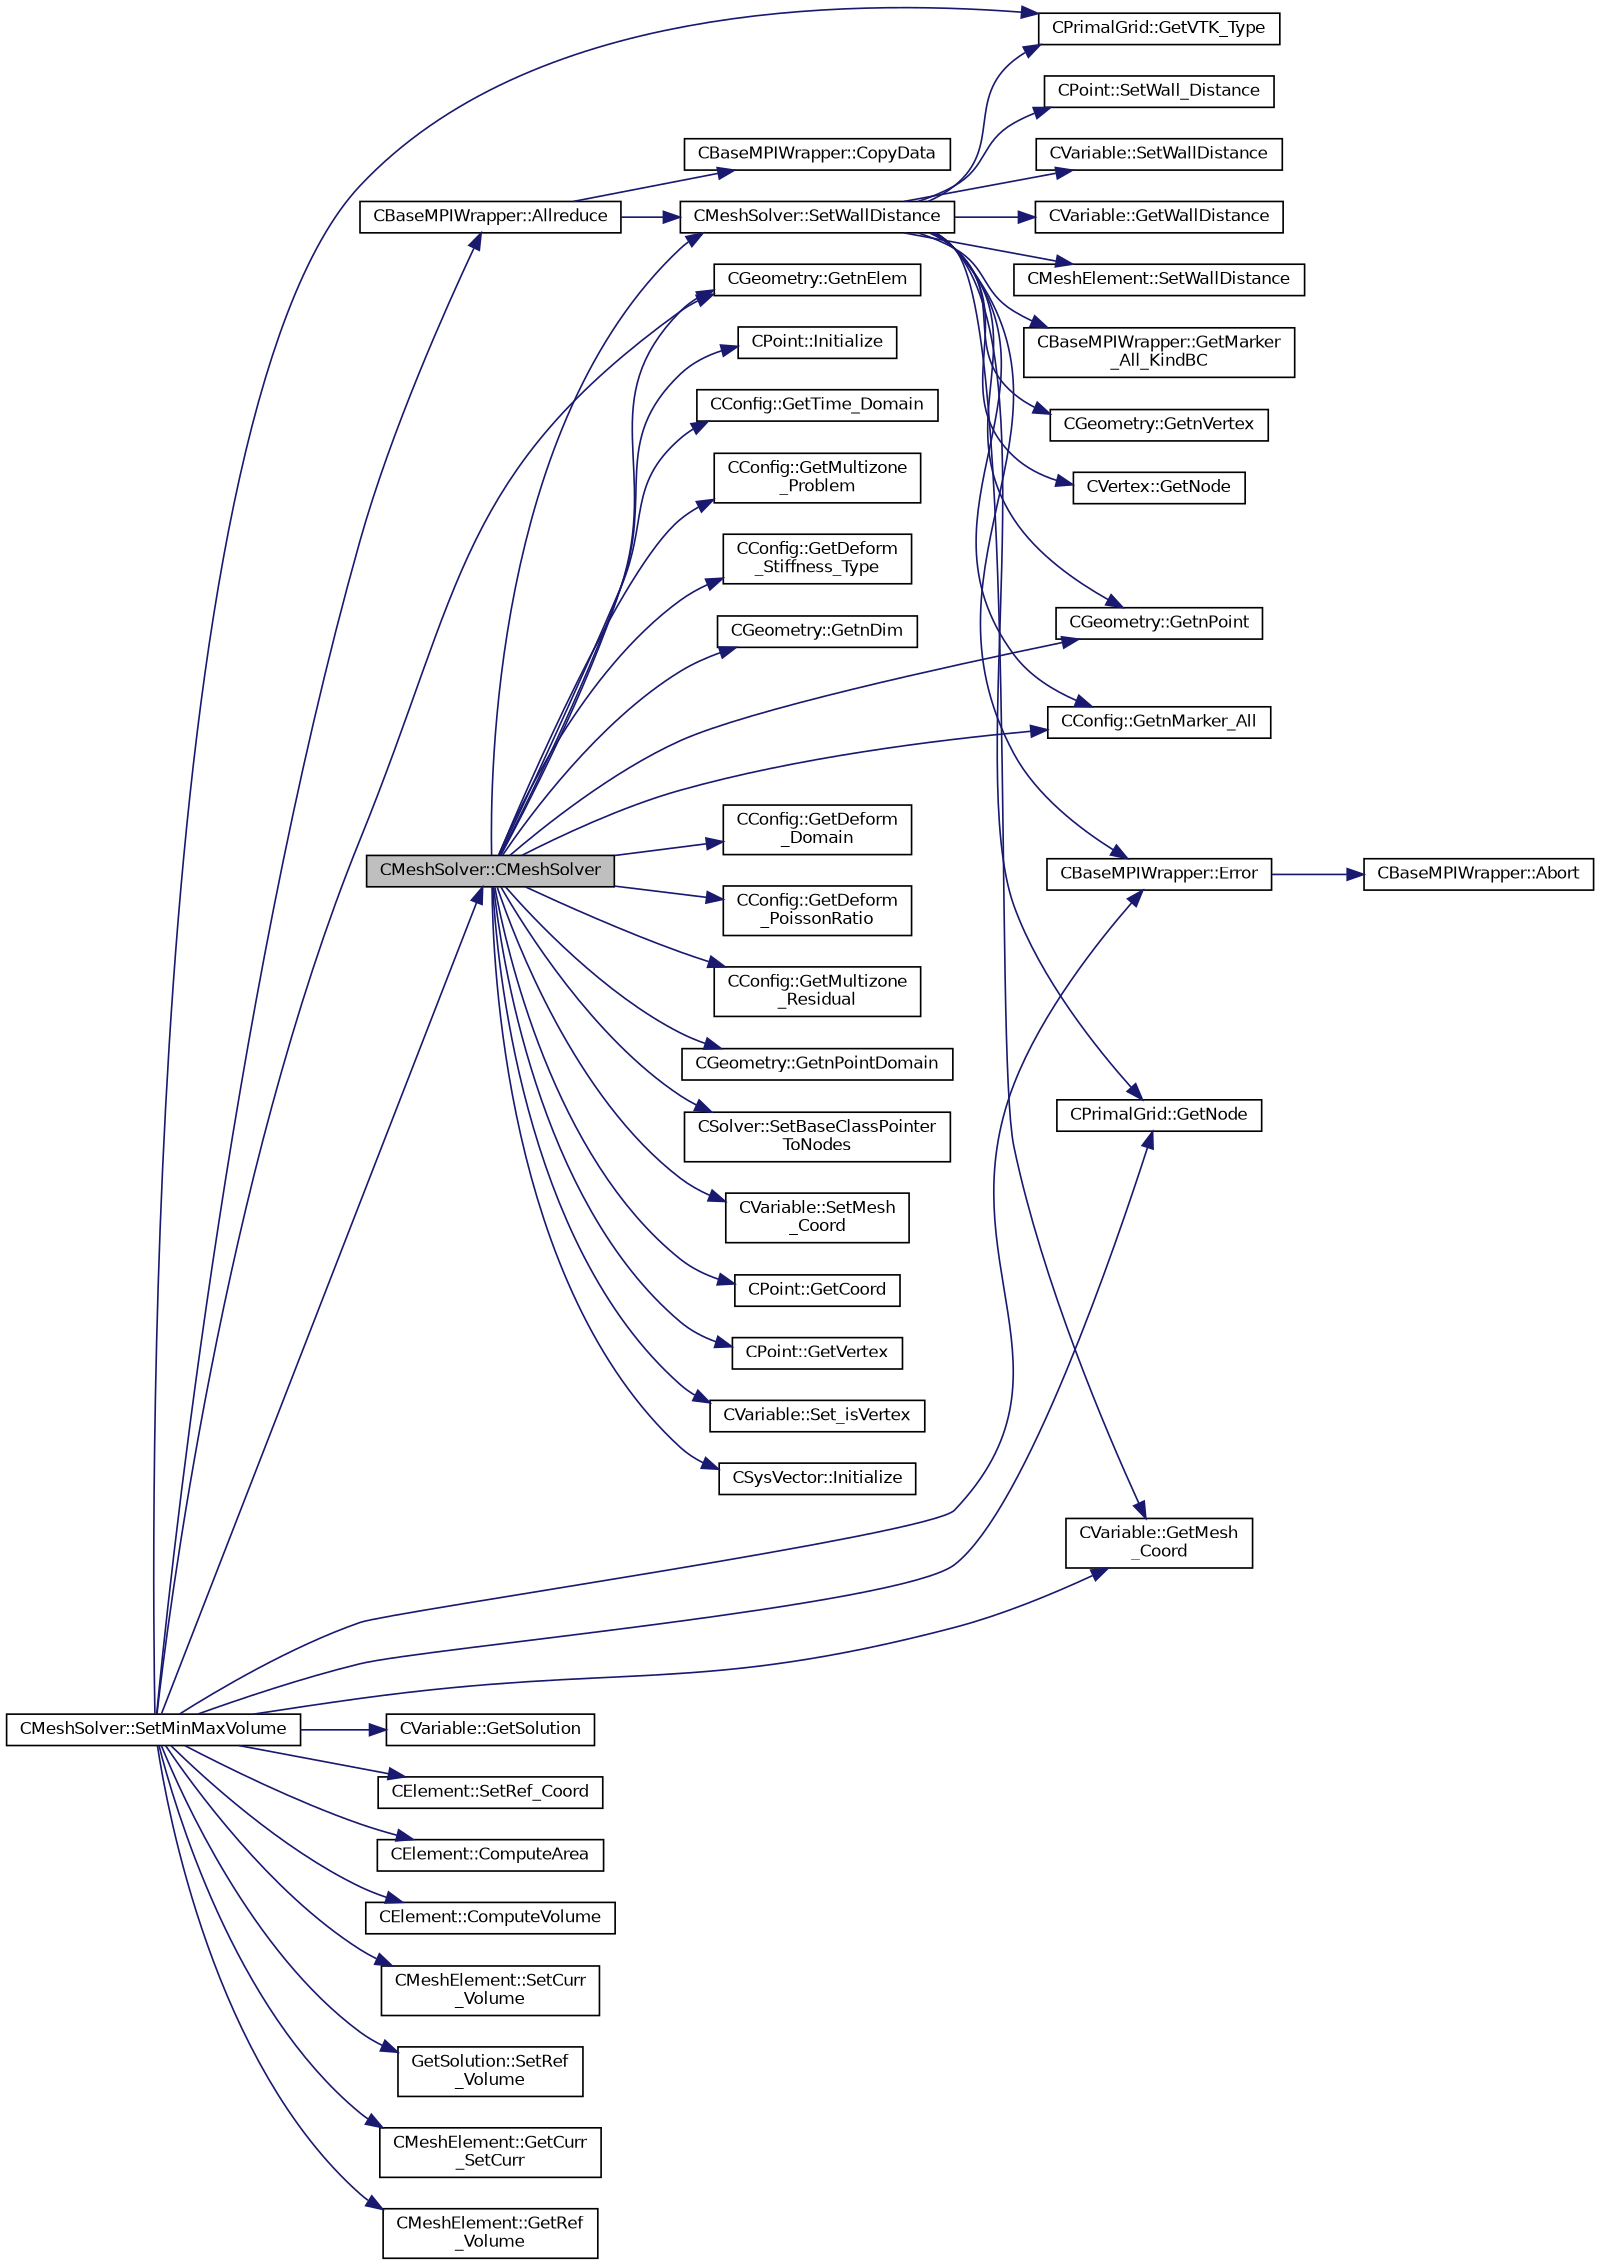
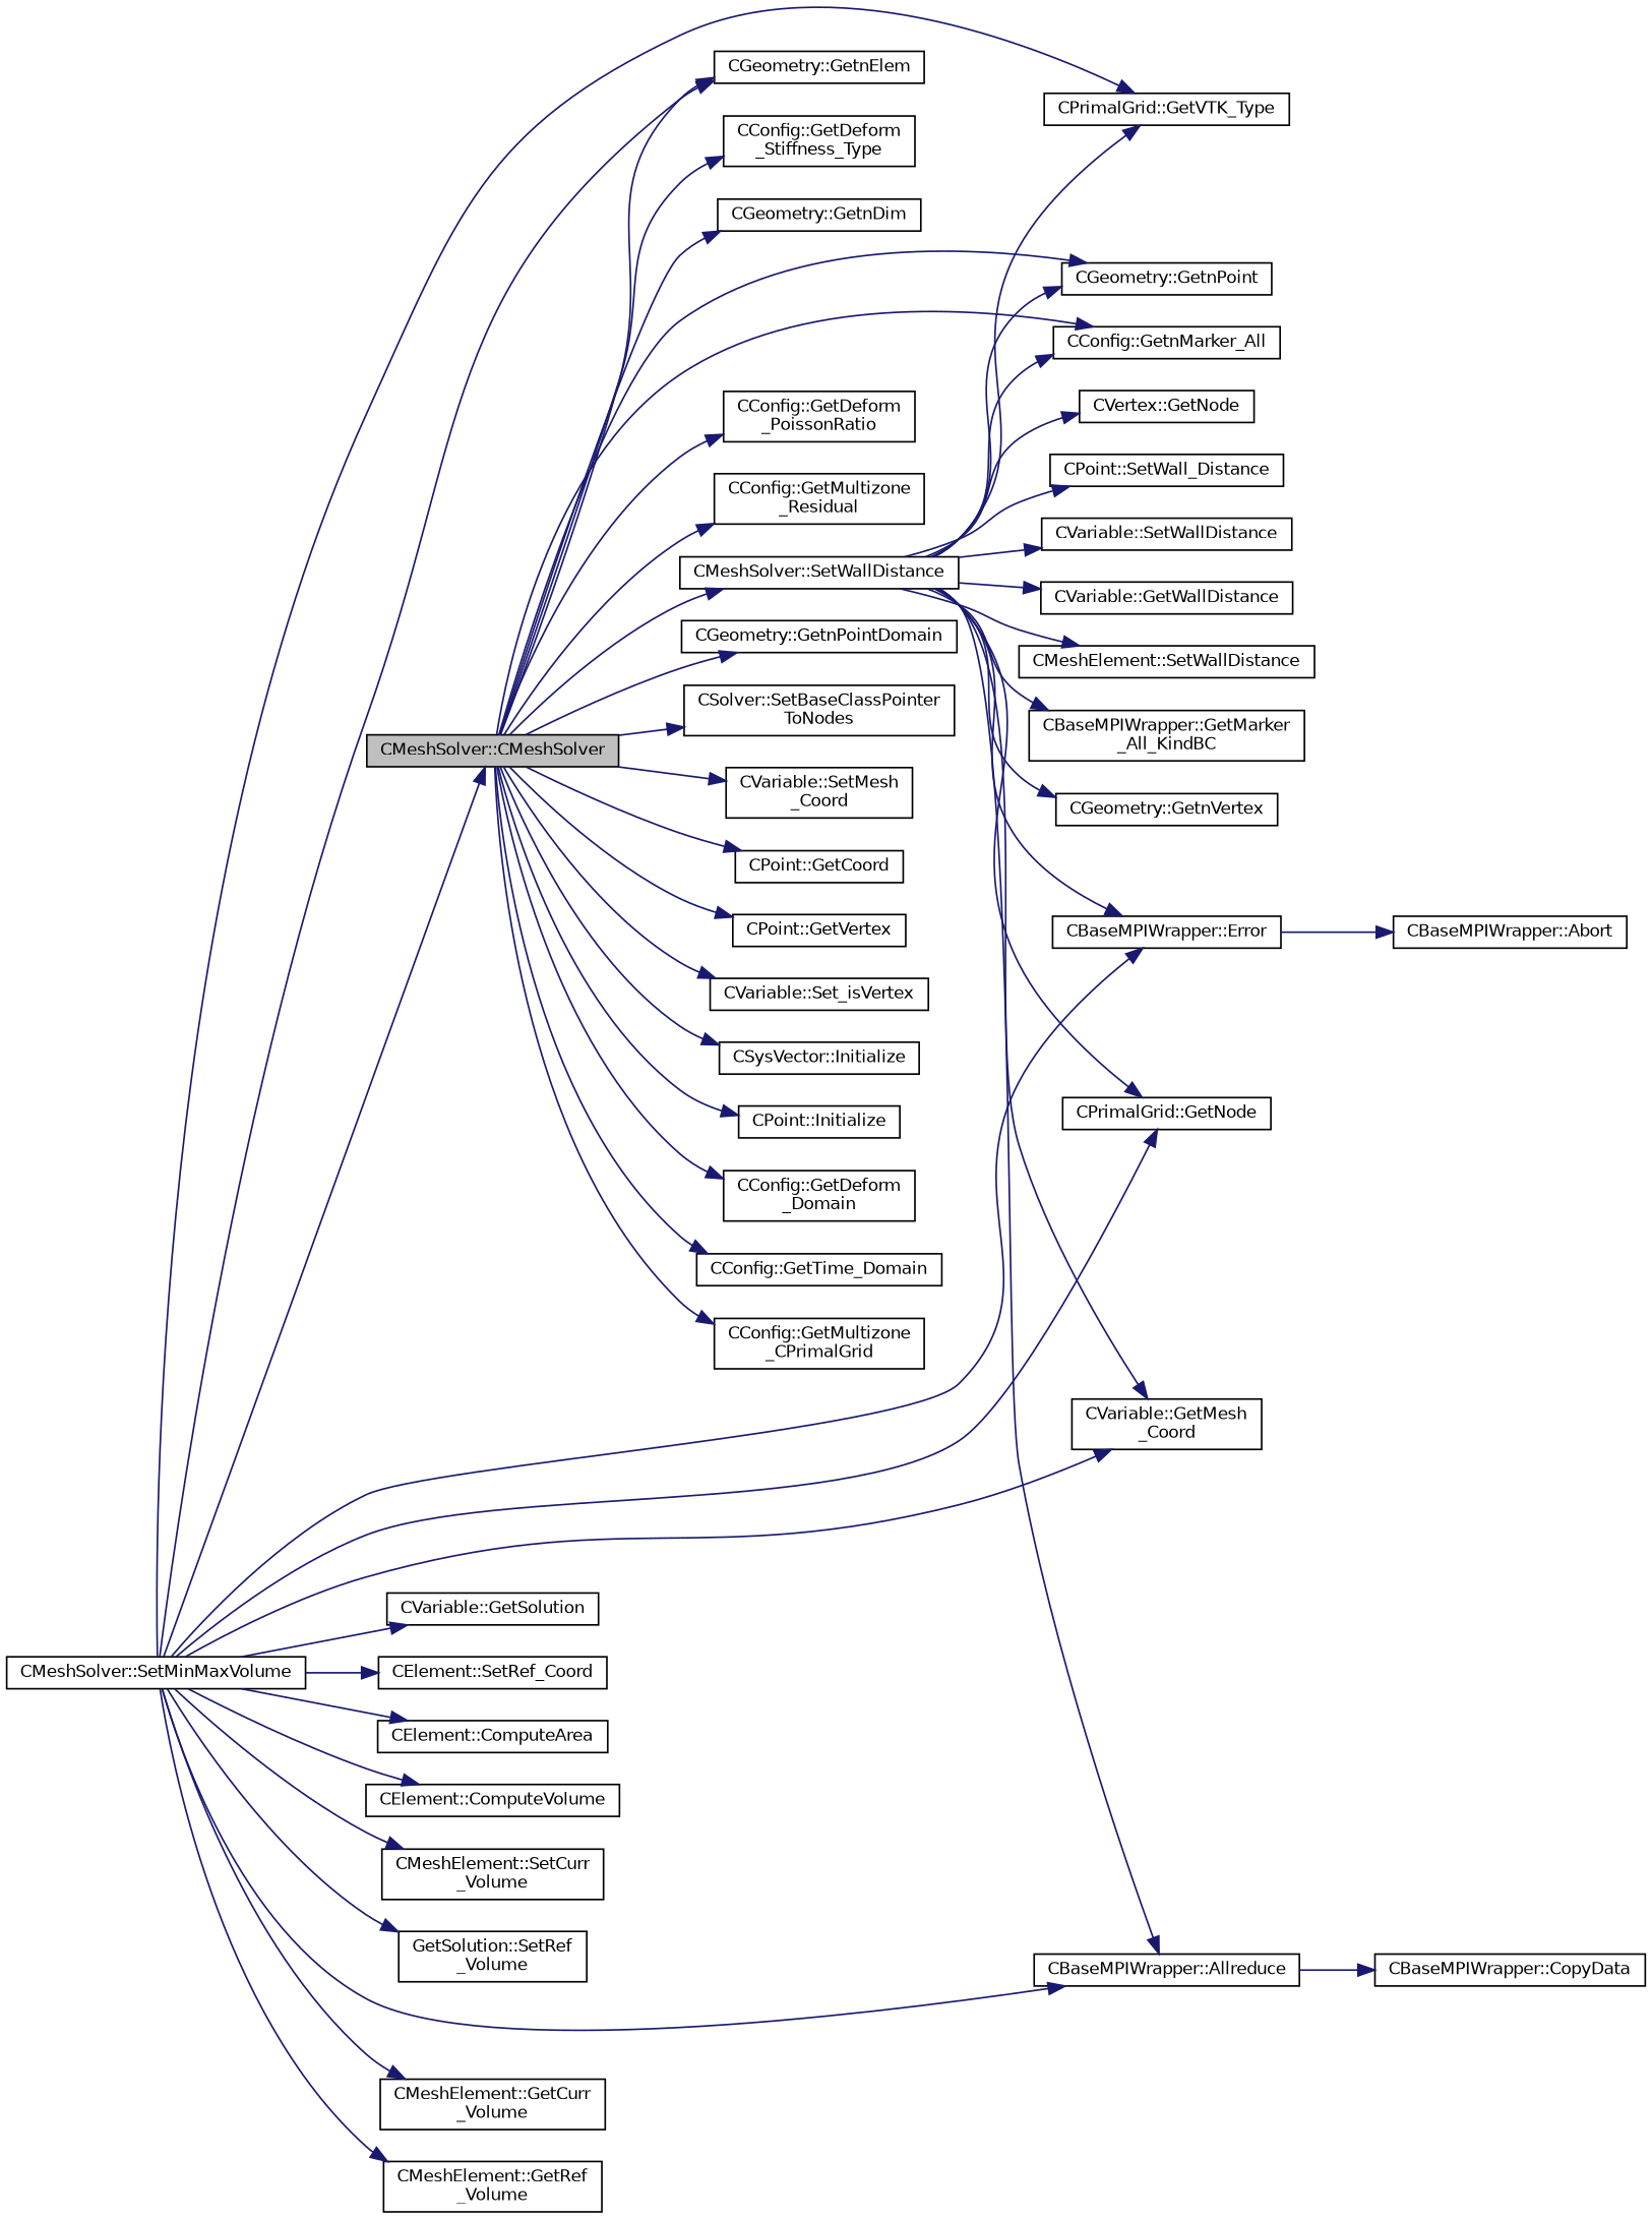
  digraph {
    rankdir=LR
    node [color=black fillcolor=white fontname=Helvetica fontsize=10 shape=record style=filled]
    edge [color=midnightblue fontname=Helvetica fontsize=10 labelfontname=Helvetica labelfontsize=10 style=solid]
    n1 [fillcolor=grey75 fontcolor=black height=0.2 label="CMeshSolver::CMeshSolver" width=0.4]
    n2 [height=0.2 label="CConfig::GetTime_Domain" width=0.4]
-   n3 [height=0.2 label="CConfig::GetMultizone\l_Problem" width=0.4]
+   n3 [height=0.2 label="CConfig::GetMultizone\l_CPrimalGrid" width=0.4]
    n4 [height=0.2 label="CConfig::GetDeform\l_Stiffness_Type" width=0.4]
    n5 [height=0.2 label="CGeometry::GetnDim" width=0.4]
    n6 [height=0.2 label="CGeometry::GetnPoint" width=0.4]
    n7 [height=0.2 label="CGeometry::GetnPointDomain" width=0.4]
    n8 [height=0.2 label="CGeometry::GetnElem" width=0.4]
    n9 [height=0.2 label="CSolver::SetBaseClassPointer\lToNodes" width=0.4]
    n10 [height=0.2 label="CVariable::SetMesh\l_Coord" width=0.4]
    n11 [height=0.2 label="CPoint::GetCoord" width=0.4]
    n12 [height=0.2 label="CConfig::GetnMarker_All" width=0.4]
    n13 [height=0.2 label="CPoint::GetVertex" width=0.4]
    n14 [height=0.2 label="CVariable::Set_isVertex" width=0.4]
    n15 [height=0.2 label="CSysVector::Initialize" width=0.4]
    n16 [height=0.2 label="CPoint::Initialize" width=0.4]
    n17 [height=0.2 label="CConfig::GetDeform\l_Domain" width=0.4]
    n18 [height=0.2 label="CConfig::GetDeform\l_PoissonRatio" width=0.4]
    n19 [height=0.2 label="CConfig::GetMultizone\l_Residual" width=0.4]
    n20 [height=0.2 label="CMeshSolver::SetWallDistance" width=0.4]
    n21 [height=0.2 label="CMeshSolver::SetMinMaxVolume" width=0.4]
    n22 [height=0.2 label="CPrimalGrid::GetVTK_Type" width=0.4]
    n23 [height=0.2 label="CBaseMPIWrapper::Error" width=0.4]
    n24 [height=0.2 label="CPrimalGrid::GetNode" width=0.4]
    n25 [height=0.2 label="CVariable::GetMesh\l_Coord" width=0.4]
    n26 [height=0.2 label="CVariable::GetSolution" width=0.4]
    n27 [height=0.2 label="CElement::SetRef_Coord" width=0.4]
    n28 [height=0.2 label="CElement::ComputeArea" width=0.4]
    n29 [height=0.2 label="CElement::ComputeVolume" width=0.4]
    n30 [height=0.2 label="CMeshElement::SetCurr\l_Volume" width=0.4]
    n31 [height=0.2 label="GetSolution::SetRef\l_Volume" width=0.4]
    n32 [height=0.2 label="CBaseMPIWrapper::Allreduce" width=0.4]
-   n33 [height=0.2 label="CMeshElement::GetCurr\l_SetCurr" width=0.4]
+   n33 [height=0.2 label="CMeshElement::GetCurr\l_Volume" width=0.4]
    n34 [height=0.2 label="CMeshElement::GetRef\l_Volume" width=0.4]
    n35 [height=0.2 label="CBaseMPIWrapper::GetMarker\l_All_KindBC" width=0.4]
    n36 [height=0.2 label="CGeometry::GetnVertex" width=0.4]
    n37 [height=0.2 label="CVertex::GetNode" width=0.4]
    n38 [height=0.2 label="CPoint::SetWall_Distance" width=0.4]
    n39 [height=0.2 label="CVariable::SetWallDistance" width=0.4]
    n40 [height=0.2 label="CVariable::GetWallDistance" width=0.4]
    n41 [height=0.2 label="CMeshElement::SetWallDistance" width=0.4]
    n42 [height=0.2 label="CBaseMPIWrapper::Abort" width=0.4]
    n43 [height=0.2 label="CBaseMPIWrapper::CopyData" width=0.4]
    n1 -> n2
    n1 -> n3
    n1 -> n4
    n1 -> n5
    n1 -> n6
    n1 -> n7
    n1 -> n8
    n1 -> n9
    n1 -> n10
    n1 -> n11
    n1 -> n12
    n1 -> n13
    n1 -> n14
    n1 -> n15
    n1 -> n16
    n1 -> n17
    n1 -> n18
    n1 -> n19
    n1 -> n20
    n20 -> n6
    n20 -> n12
    n20 -> n22
    n20 -> n23
    n20 -> n24
    n20 -> n25
-   n32 -> n20
+   n20 -> n32
    n20 -> n35
    n20 -> n36
    n20 -> n37
    n20 -> n38
    n20 -> n39
    n20 -> n40
    n20 -> n41
    n21 -> n1
    n21 -> n8
    n21 -> n22
    n21 -> n23
    n21 -> n24
    n21 -> n25
    n21 -> n26
    n21 -> n27
    n21 -> n28
    n21 -> n29
    n21 -> n30
    n21 -> n31
    n21 -> n32
    n21 -> n33
    n21 -> n34
    n23 -> n42
    n32 -> n43
  }
